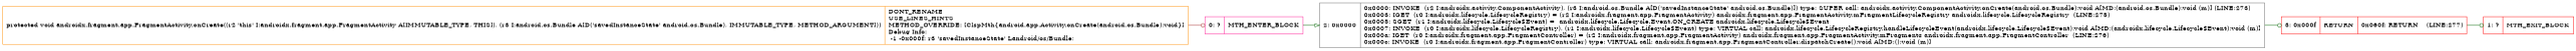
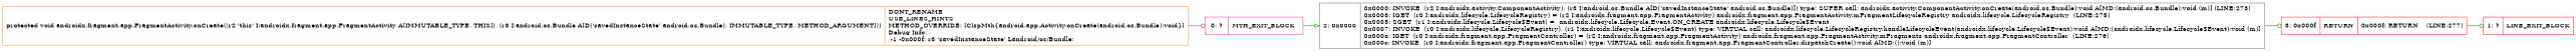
  digraph {
    rankdir=LR
    node [color=red shape=record]
    edge [arrowhead=odot color=darkgreen]
-   n1 [color=deeppink label="{0\:\ ?|MTH_ENTER_BLOCK\l}"]
+   n1 [color=deeppink label="{0\:\ ?|MTH_EXIT_BLOCK\l}"]
    n2 [color=gray40 label="{2\:\ 0x0000|0x0000: INVOKE  (r2 I:androidx.activity.ComponentActivity), (r3 I:android.os.Bundle A[D('savedInstanceState' android.os.Bundle)]) type: SUPER call: androidx.activity.ComponentActivity.onCreate(android.os.Bundle):void A[MD:(android.os.Bundle):void (m)] (LINE:273)\l0x0003: IGET  (r0 I:androidx.lifecycle.LifecycleRegistry) = (r2 I:androidx.fragment.app.FragmentActivity) androidx.fragment.app.FragmentActivity.mFragmentLifecycleRegistry androidx.lifecycle.LifecycleRegistry  (LINE:275)\l0x0005: SGET  (r1 I:androidx.lifecycle.Lifecycle$Event) =  androidx.lifecycle.Lifecycle.Event.ON_CREATE androidx.lifecycle.Lifecycle$Event \l0x0007: INVOKE  (r0 I:androidx.lifecycle.LifecycleRegistry), (r1 I:androidx.lifecycle.Lifecycle$Event) type: VIRTUAL call: androidx.lifecycle.LifecycleRegistry.handleLifecycleEvent(androidx.lifecycle.Lifecycle$Event):void A[MD:(androidx.lifecycle.Lifecycle$Event):void (m)]\l0x000a: IGET  (r0 I:androidx.fragment.app.FragmentController) = (r2 I:androidx.fragment.app.FragmentActivity) androidx.fragment.app.FragmentActivity.mFragments androidx.fragment.app.FragmentController  (LINE:276)\l0x000c: INVOKE  (r0 I:androidx.fragment.app.FragmentController) type: VIRTUAL call: androidx.fragment.app.FragmentController.dispatchCreate():void A[MD:():void (m)]\l}"]
-   n3 [label="{3\:\ 0x000f|RETURN\l|0x060f: RETURN    (LINE:277)\l}"]
-   n4 [label="{1\:\ ?|MTH_EXIT_BLOCK\l}"]
+   n3 [label="{3\:\ 0x000f|RETURN\l|0x000f: RETURN    (LINE:277)\l}"]
+   n4 [label="{1\:\ ?|LINE_EXIT_BLOCK\l}"]
    n5 [color=darkorange label="{protected void androidx.fragment.app.FragmentActivity.onCreate((r2 'this' I:androidx.fragment.app.FragmentActivity A[IMMUTABLE_TYPE, THIS]), (r3 I:android.os.Bundle A[D('savedInstanceState' android.os.Bundle), IMMUTABLE_TYPE, METHOD_ARGUMENT]))  | DONT_RENAME\lUSE_LINES_HINTS\lMETHOD_OVERRIDE: [ClspMth\{android.app.Activity.onCreate(android.os.Bundle):void\}]\lDebug Info:\l  \-1 \-0x000f: r3 'savedInstanceState' Landroid\/os\/Bundle;\l}"]
    n1 -> n2 [arrowhead=onormal]
    n2 -> n3
    n3 -> n4
    n5 -> n1 [color=brown]
  }
